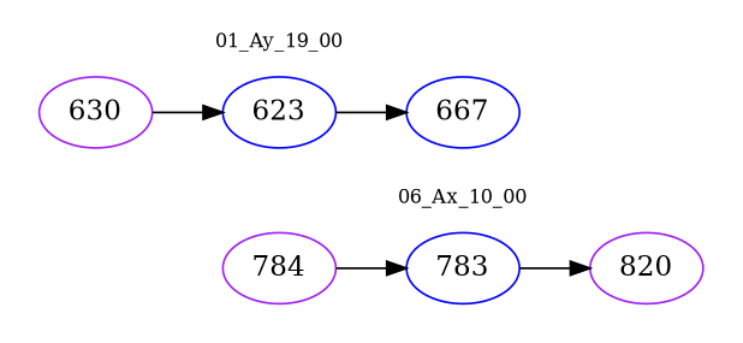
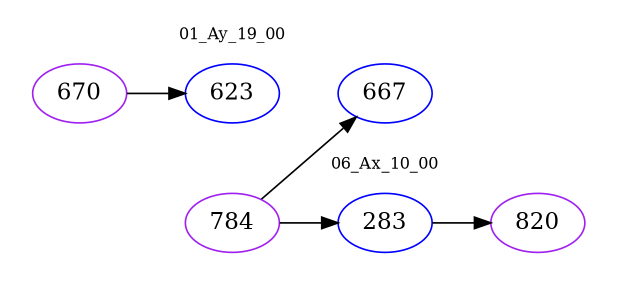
  digraph {
    rankdir=LR
    node [color=purple]
    edge [color=black]
-   n1 [label=630]
+   n1 [label=670]
    n2 [color=blue label=623]
    n3 [color=blue label=667]
    n4 [label=784]
-   n5 [color=blue label=783]
+   n5 [color=blue label=283]
    n6 [label=820]
    subgraph cluster_1 {
      color=white
      fontsize=10
      label="01_Ay_19_00"
      n1
      n2
      n3
    }
    subgraph cluster_2 {
      color=white
      fontsize=10
      label="06_Ax_10_00"
      n4
      n5
      n6
    }
    n1 -> n2
-   n2 -> n3
+   n4 -> n3
    n4 -> n5
    n5 -> n6
  }
